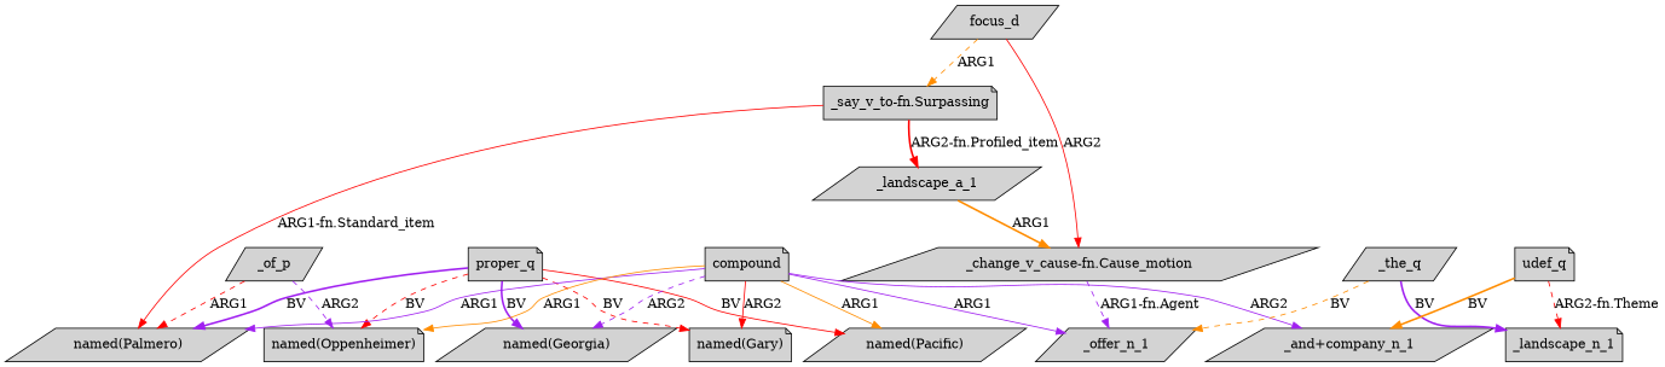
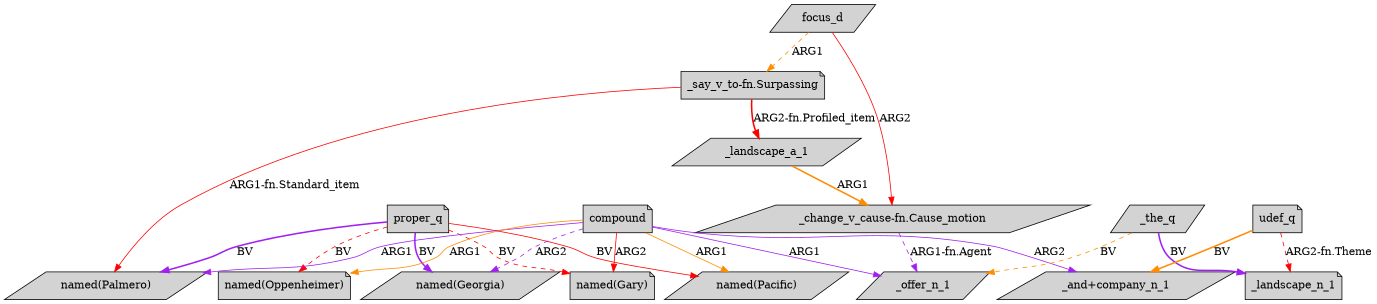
  digraph {
    node [shape=parallelogram style=filled]
    edge [color=red style=dashed]
-   _of_p
    "named(Palmero)"
    "named(Oppenheimer)" [shape=note]
    proper_q [shape=note]
    "named(Georgia)"
    "named(Gary)" [shape=note]
    "named(Pacific)"
    "_say_v_to-fn.Surpassing" [shape=note]
    n9 [label=_landscape_a_1]
    "_change_v_cause-fn.Cause_motion"
    _offer_n_1
    compound [shape=note]
    "_and+company_n_1"
    _the_q
    _landscape_n_1 [shape=note]
    focus_d
    udef_q [shape=note]
-   _of_p -> "named(Palmero)" [label=ARG1]
-   _of_p -> "named(Oppenheimer)" [color=purple label=ARG2]
    proper_q -> "named(Palmero)" [color=purple label=BV style=bold]
    proper_q -> "named(Oppenheimer)" [label=BV]
    proper_q -> "named(Georgia)" [color=purple label=BV style=bold]
    proper_q -> "named(Gary)" [label=BV]
    proper_q -> "named(Pacific)" [label=BV style=solid]
    "_say_v_to-fn.Surpassing" -> "named(Palmero)" [label="ARG1-fn.Standard_item" style=solid]
    "_say_v_to-fn.Surpassing" -> n9 [label="ARG2-fn.Profiled_item" style=bold]
    n9 -> "_change_v_cause-fn.Cause_motion" [color=darkorange label=ARG1 style=bold]
    "_change_v_cause-fn.Cause_motion" -> _offer_n_1 [color=purple label="ARG1-fn.Agent"]
    compound -> "named(Palmero)" [color=purple label=ARG1 style=solid]
    compound -> "named(Oppenheimer)" [color=darkorange label=ARG1 style=solid]
    compound -> "named(Georgia)" [color=purple label=ARG2]
    compound -> "named(Gary)" [label=ARG2 style=solid]
    compound -> "named(Pacific)" [color=darkorange label=ARG1 style=solid]
    compound -> _offer_n_1 [color=purple label=ARG1 style=solid]
    compound -> "_and+company_n_1" [color=purple label=ARG2 style=solid]
    _the_q -> _offer_n_1 [color=darkorange label=BV]
    _the_q -> _landscape_n_1 [color=purple label=BV style=bold]
    focus_d -> "_say_v_to-fn.Surpassing" [color=darkorange label=ARG1]
    focus_d -> "_change_v_cause-fn.Cause_motion" [label=ARG2 style=solid]
    udef_q -> "_and+company_n_1" [color=darkorange label=BV style=bold]
    udef_q -> _landscape_n_1 [label="ARG2-fn.Theme"]
  }
